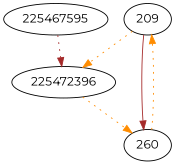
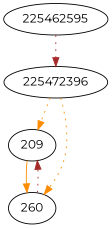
  strict digraph {
    fontname=Montserrat
    node [fontname=Montserrat]
    edge [color=brown fontname=Montserrat style=dotted]
    n1 [label=209]
    225472396
    260
-   225462595 [label=225467595]
-   n1 -> 260 [style=solid]
-   n1 -> 225472396 [color=darkorange]
+   225462595
+   n1 -> 260 [color=darkorange style=solid]
+   225472396 -> n1 [color=darkorange]
    225472396 -> 260 [color=darkorange]
-   260 -> n1 [color=darkorange]
+   260 -> n1
    225462595 -> 225472396
  }
